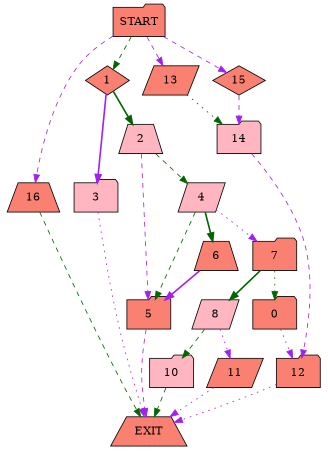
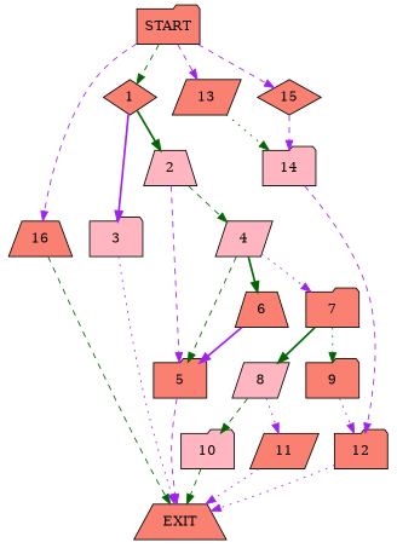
  digraph {
    node [fillcolor=salmon shape=folder style=filled]
    edge [color=purple style=dashed]
    n1 [label=START]
    1 [shape=diamond]
    13 [shape=parallelogram]
    15 [shape=diamond]
    16 [shape=trapezium]
    2 [fillcolor=lightpink shape=trapezium]
    3 [fillcolor=lightpink]
    14 [fillcolor=lightpink]
    n9 [label=EXIT shape=trapezium]
    4 [fillcolor=lightpink shape=parallelogram]
    5
    6 [shape=trapezium]
    7
    8 [fillcolor=lightpink shape=parallelogram]
-   9 [label=0]
+   9
    10 [fillcolor=lightpink]
    11 [shape=parallelogram]
    12
    n1 -> 1 [color=darkgreen]
    n1 -> 13
    n1 -> 15
    n1 -> 16
    1 -> 2 [color=darkgreen style=bold]
    1 -> 3 [style=bold]
    13 -> 14 [color=darkgreen style=dotted]
    15 -> 14
    16 -> n9 [color=darkgreen]
    2 -> 4 [color=darkgreen]
    2 -> 5
    3 -> n9 [style=dotted]
    14 -> 12
    4 -> 5 [color=darkgreen]
    4 -> 6 [color=darkgreen style=bold]
    4 -> 7 [style=dotted]
    5 -> n9
    6 -> 5 [style=bold]
    7 -> 8 [color=darkgreen style=bold]
    7 -> 9 [color=darkgreen style=dotted]
    8 -> 10 [color=darkgreen]
    8 -> 11 [style=dotted]
    9 -> 12 [style=dotted]
    10 -> n9 [color=darkgreen]
    11 -> n9 [style=dotted]
    12 -> n9 [style=dotted]
  }
